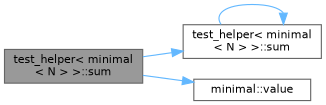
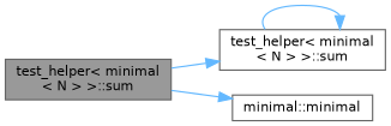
  digraph {
    rankdir=LR
    node [color=grey40 fillcolor=white fontname=Helvetica fontsize=10 shape=box style=filled]
    edge [color=steelblue1 fontname=Helvetica fontsize=10 labelfontname=Helvetica labelfontsize=10 style=solid]
    n1 [color=gray40 fillcolor=grey60 fontcolor=black height=0.2 label="test_helper\< minimal\l\< N \> \>::sum" width=0.4]
    n2 [height=0.2 label="test_helper\< minimal\l\< N \> \>::sum" width=0.4]
-   n3 [height=0.2 label="minimal::value" width=0.4]
+   n3 [height=0.2 label="minimal::minimal" width=0.4]
    n1 -> n2
    n1 -> n3
    n2 -> n2
  }
